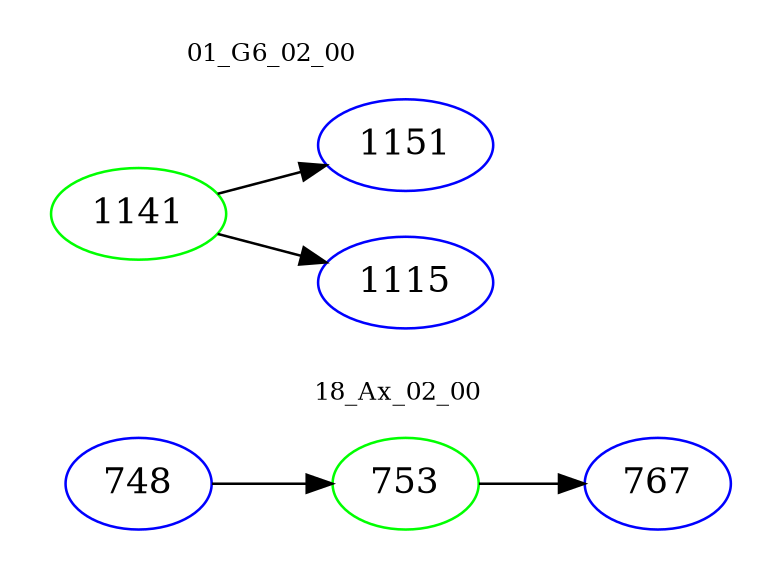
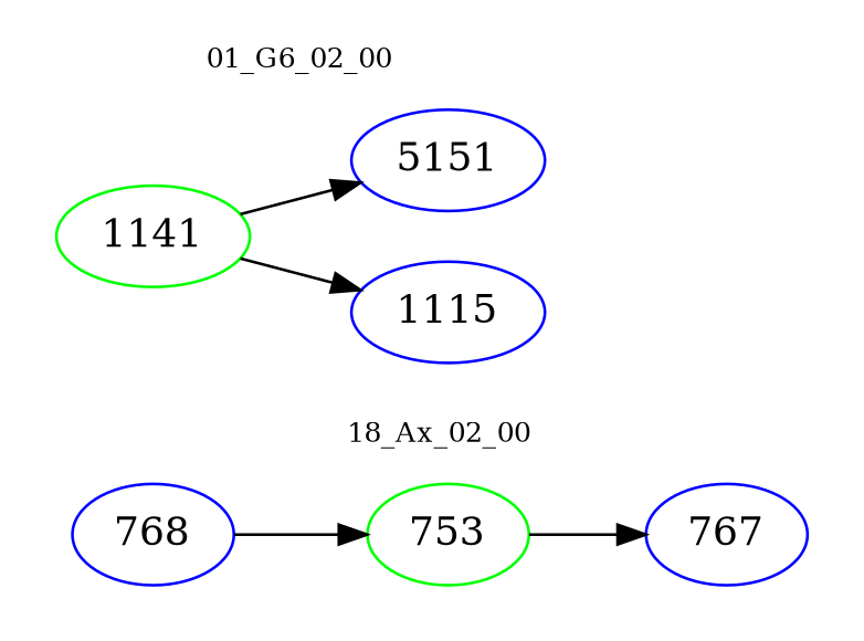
  digraph {
    rankdir=LR
    node [color=blue]
    edge [color=black]
    n1 [color=green label=753]
-   n2 [label=748]
+   n2 [label=768]
    n3 [label=767]
    n4 [color=green label=1141]
    n5 [label=1115]
-   n6 [label=1151]
+   n6 [label=5151]
    subgraph cluster_1 {
      color=white
      fontsize=10
      label="18_Ax_02_00"
      n1
      n2
      n3
    }
    subgraph cluster_2 {
      color=white
      fontsize=10
      label="01_G6_02_00"
      n4
      n5
      n6
    }
    n1 -> n3
    n2 -> n1
    n4 -> n5
    n4 -> n6
  }
